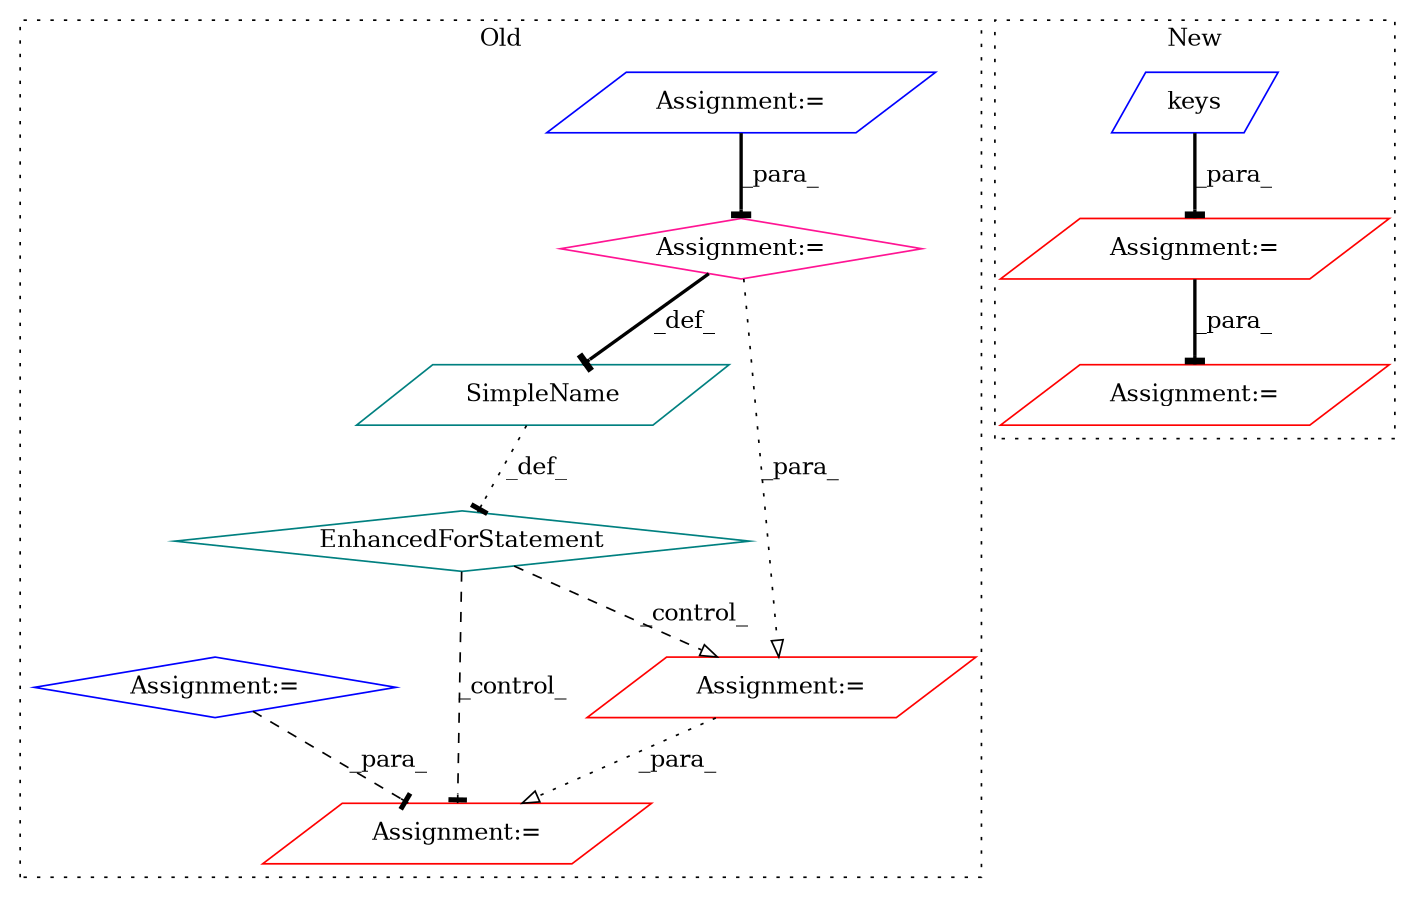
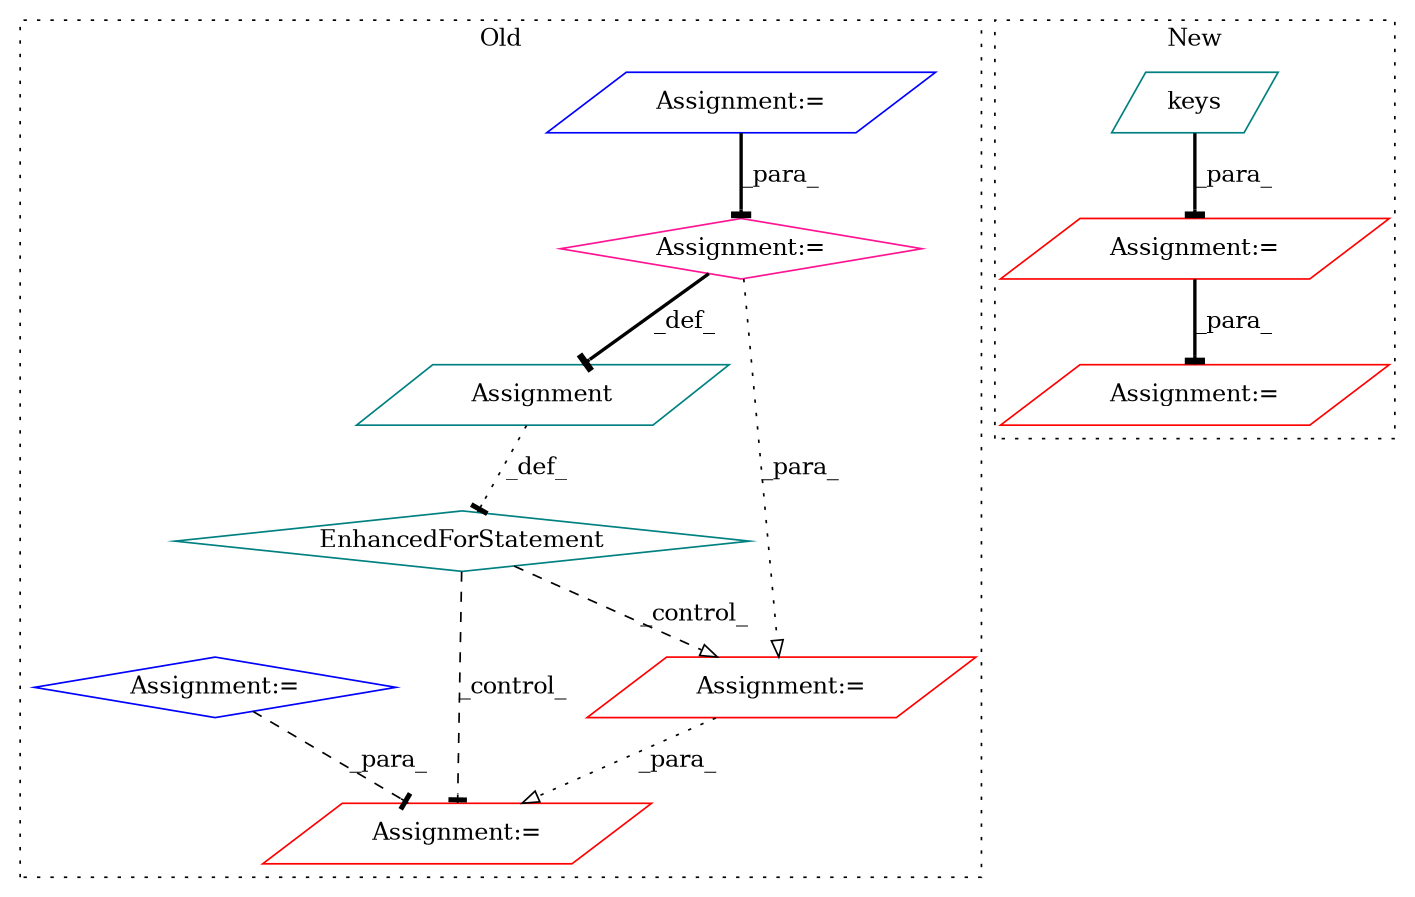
  digraph {
    node [a=7 color=red l=1 s="12937,13058" shape=parallelogram]
    edge [arrowhead=tee style=bold]
    n1 [a=70 color=teal l="63,2" label=EnhancedForStatement shape=diamond]
    n2 [color=blue label="Assignment:=" s=12880]
    n3 [l=2 label="Assignment:=" s=13095]
-   n4 [a=42 color=teal label=SimpleName s=13016]
+   n4 [a=42 color=teal label=Assignment s=13016]
    n5 [color=blue label="Assignment:=" s=12928 shape=diamond]
    n6 [color=deeppink l="63,2" label="Assignment:=" shape=diamond]
    n7 [label="Assignment:=" s=13069]
-   n8 [a=32 color=blue l=6 label=keys s=13017]
+   n8 [a=32 color=teal l=6 label=keys s=13017]
    n9 [label="Assignment:=" s=13157]
    n10 [l=25 label="Assignment:=" s=13115]
    subgraph cluster_1 {
      label=Old
      style=dotted
      n1
      n2
      n3
      n4
      n5
      n6
      n7
    }
    subgraph cluster_2 {
      label=New
      style=dotted
      n8
      n9
      n10
    }
    n1 -> n3 [label=_control_ style=dashed]
    n1 -> n7 [arrowhead=onormal label=_control_ style=dashed]
    n2 -> n6 [label=_para_]
    n4 -> n1 [label=_def_ style=dotted]
    n5 -> n3 [label=_para_ style=dashed]
    n6 -> n4 [label=_def_]
    n6 -> n7 [arrowhead=onormal label=_para_ style=dotted]
    n7 -> n3 [arrowhead=onormal label=_para_ style=dotted]
    n8 -> n10 [label=_para_]
    n10 -> n9 [label=_para_]
  }
